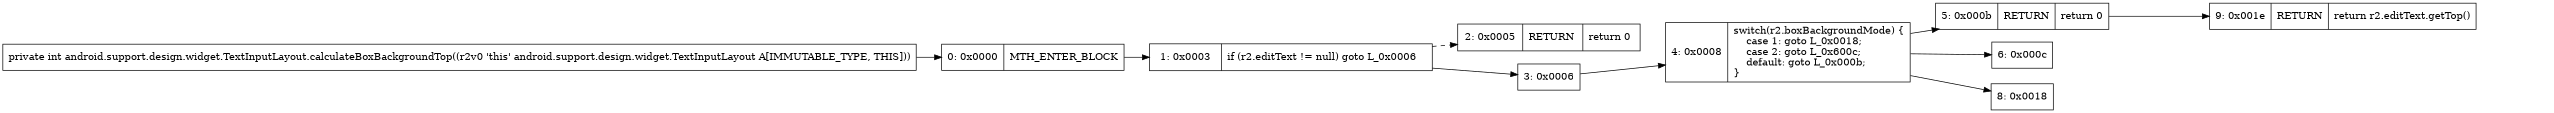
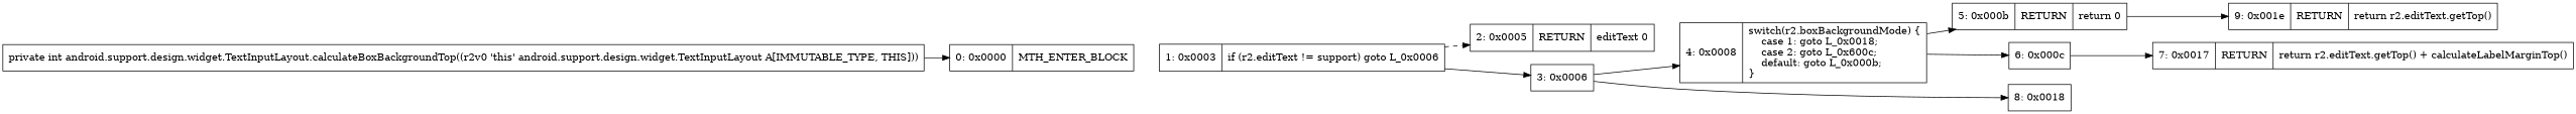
  digraph {
    rankdir=LR
    node [shape=record]
    n1 [label="{0\:\ 0x0000|MTH_ENTER_BLOCK\l}"]
-   n2 [label="{1\:\ 0x0003|if (r2.editText != null) goto L_0x0006\l}"]
-   n3 [label="{2\:\ 0x0005|RETURN\l|return 0\l}"]
+   n2 [label="{1\:\ 0x0003|if (r2.editText != support) goto L_0x0006\l}"]
+   n3 [label="{2\:\ 0x0005|RETURN\l|editText 0\l}"]
    n4 [label="{3\:\ 0x0006}"]
    n5 [label="{4\:\ 0x0008|switch(r2.boxBackgroundMode) \{\l    case 1: goto L_0x0018;\l    case 2: goto L_0x600c;\l    default: goto L_0x000b;\l\}\l}"]
    n6 [label="{5\:\ 0x000b|RETURN\l|return 0\l}"]
    n7 [label="{6\:\ 0x000c}"]
    n8 [label="{8\:\ 0x0018}"]
    n9 [label="{9\:\ 0x001e|RETURN\l|return r2.editText.getTop()\l}"]
+   n10 [label="{7\:\ 0x0017|RETURN\l|return r2.editText.getTop() + calculateLabelMarginTop()\l}"]
    n11 [label="{private int android.support.design.widget.TextInputLayout.calculateBoxBackgroundTop((r2v0 'this' android.support.design.widget.TextInputLayout A[IMMUTABLE_TYPE, THIS])) }"]
-   n1 -> n2
    n2 -> n3 [style=dashed]
    n2 -> n4
    n4 -> n5
    n5 -> n6
    n5 -> n7
-   n5 -> n8
+   n4 -> n8
    n6 -> n9
+   n7 -> n10
    n11 -> n1
  }
